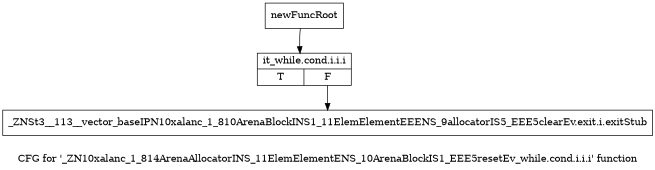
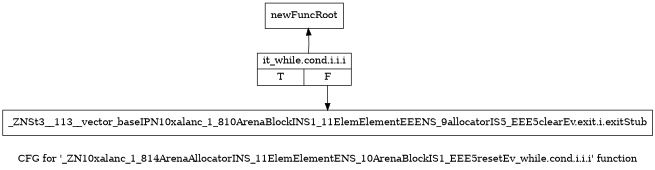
  digraph {
    label="CFG for '_ZN10xalanc_1_814ArenaAllocatorINS_11ElemElementENS_10ArenaBlockIS1_EEE5resetEv_while.cond.i.i.i' function"
    node [shape=record]
    n1 [label="{newFuncRoot}"]
    n2 [label="{it_while.cond.i.i.i|{<s0>T|<s1>F}}"]
    n3 [label="{_ZNSt3__113__vector_baseIPN10xalanc_1_810ArenaBlockINS1_11ElemElementEEENS_9allocatorIS5_EEE5clearEv.exit.i.exitStub}"]
-   n1 -> n2
+   n2 -> n1
    n2 -> n3 [tailport=s1]
  }
